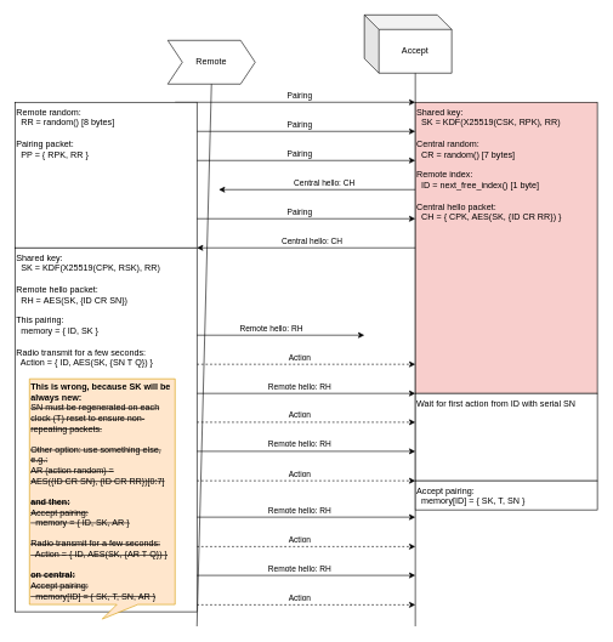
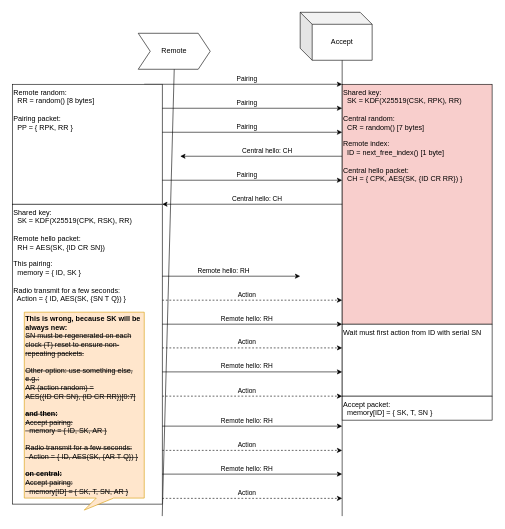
  <mxCell id="0" />
  <mxCell id="1" parent="0" />
  <mxCell id="2" value="Accept" style="shape=cube;whiteSpace=wrap;html=1;boundedLbl=1;backgroundOutline=1;darkOpacity=0.05;darkOpacity2=0.1;" parent="1" vertex="1"><mxGeometry x="500" y="20" width="120" height="80" as="geometry" /></mxCell>
  <mxCell id="3" value="" style="endArrow=none;html=1;rounded=0;entryX=0;entryY=0;entryDx=70;entryDy=80;entryPerimeter=0;" parent="1" target="2" edge="1"><mxGeometry width="50" height="50" relative="1" as="geometry"><mxPoint x="570" y="860" as="sourcePoint" /><mxPoint x="500" y="410" as="targetPoint" /></mxGeometry></mxCell>
  <mxCell id="4" value="" style="endArrow=classic;html=1;rounded=0;" parent="1" edge="1"><mxGeometry width="50" height="50" relative="1" as="geometry"><mxPoint x="240" y="140" as="sourcePoint" /><mxPoint x="570" y="140" as="targetPoint" /></mxGeometry></mxCell>
  <mxCell id="5" value="Pairing" style="edgeLabel;html=1;align=center;verticalAlign=middle;resizable=0;points=[];" parent="4" vertex="1" connectable="0"><mxGeometry x="0.121" y="-3" relative="1" as="geometry"><mxPoint x="-15" y="-13" as="offset" /></mxGeometry></mxCell>
  <mxCell id="6" value="" style="endArrow=classic;html=1;rounded=0;" parent="1" edge="1"><mxGeometry width="50" height="50" relative="1" as="geometry"><mxPoint x="570" y="260" as="sourcePoint" /><mxPoint x="300" y="260" as="targetPoint" /></mxGeometry></mxCell>
  <mxCell id="7" value="Central hello: CH" style="edgeLabel;html=1;align=center;verticalAlign=middle;resizable=0;points=[];" parent="6" vertex="1" connectable="0"><mxGeometry x="0.121" y="-3" relative="1" as="geometry"><mxPoint x="25" y="-7" as="offset" /></mxGeometry></mxCell>
  <mxCell id="8" value="" style="endArrow=classic;html=1;rounded=0;" parent="1" edge="1"><mxGeometry width="50" height="50" relative="1" as="geometry"><mxPoint x="240" y="180" as="sourcePoint" /><mxPoint x="570" y="180" as="targetPoint" /></mxGeometry></mxCell>
  <mxCell id="9" value="Pairing" style="edgeLabel;html=1;align=center;verticalAlign=middle;resizable=0;points=[];" parent="8" vertex="1" connectable="0"><mxGeometry x="0.121" y="-3" relative="1" as="geometry"><mxPoint x="-15" y="-13" as="offset" /></mxGeometry></mxCell>
  <mxCell id="10" value="" style="endArrow=classic;html=1;rounded=0;" parent="1" edge="1"><mxGeometry width="50" height="50" relative="1" as="geometry"><mxPoint x="240" y="220" as="sourcePoint" /><mxPoint x="570" y="220" as="targetPoint" /></mxGeometry></mxCell>
  <mxCell id="11" value="Pairing" style="edgeLabel;html=1;align=center;verticalAlign=middle;resizable=0;points=[];" parent="10" vertex="1" connectable="0"><mxGeometry x="0.121" y="-3" relative="1" as="geometry"><mxPoint x="-15" y="-13" as="offset" /></mxGeometry></mxCell>
  <mxCell id="12" value="Shared key:&lt;br&gt;&amp;nbsp; SK = KDF(X25519(CSK, RPK), RR)&lt;br&gt;&lt;br&gt;Central random:&lt;br&gt;&amp;nbsp; CR = random() [7 bytes]&lt;br&gt;&lt;br&gt;Remote index:&lt;br&gt;&amp;nbsp; ID = next_free_index() [1 byte]&lt;br&gt;&lt;br&gt;Central hello packet:&lt;br&gt;&amp;nbsp; CH = { CPK, AES(SK, {ID CR RR}) }" style="rounded=0;whiteSpace=wrap;html=1;align=left;verticalAlign=top;fillColor=#f8cecc;" parent="1" vertex="1"><mxGeometry x="570" y="140" width="250" height="400" as="geometry" /></mxCell>
  <mxCell id="13" value="" style="endArrow=classic;html=1;rounded=0;" parent="1" edge="1"><mxGeometry width="50" height="50" relative="1" as="geometry"><mxPoint x="240" y="300" as="sourcePoint" /><mxPoint x="570" y="300" as="targetPoint" /></mxGeometry></mxCell>
  <mxCell id="14" value="Pairing" style="edgeLabel;html=1;align=center;verticalAlign=middle;resizable=0;points=[];" parent="13" vertex="1" connectable="0"><mxGeometry x="0.121" y="-3" relative="1" as="geometry"><mxPoint x="-15" y="-13" as="offset" /></mxGeometry></mxCell>
  <mxCell id="15" value="" style="shape=image;html=1;verticalAlign=top;verticalLabelPosition=bottom;labelBackgroundColor=#ffffff;imageAspect=0;aspect=fixed;image=https://cdn4.iconfinder.com/data/icons/basic-user-interface-elements/700/exit-delete-remove-close-x-128.png" parent="1" vertex="1"><mxGeometry x="290" y="250" width="20" height="20" as="geometry" /></mxCell>
  <mxCell id="16" value="" style="endArrow=classic;html=1;rounded=0;entryX=1;entryY=1;entryDx=0;entryDy=0;" parent="1" target="39" edge="1"><mxGeometry width="50" height="50" relative="1" as="geometry"><mxPoint x="570" y="340" as="sourcePoint" /><mxPoint x="240" y="340" as="targetPoint" /></mxGeometry></mxCell>
  <mxCell id="17" value="Central hello: CH" style="edgeLabel;html=1;align=center;verticalAlign=middle;resizable=0;points=[];" parent="16" vertex="1" connectable="0"><mxGeometry x="0.121" y="-3" relative="1" as="geometry"><mxPoint x="25" y="-7" as="offset" /></mxGeometry></mxCell>
  <mxCell id="18" value="" style="endArrow=classic;html=1;rounded=0;" parent="1" edge="1"><mxGeometry width="50" height="50" relative="1" as="geometry"><mxPoint x="240" y="460" as="sourcePoint" /><mxPoint x="500" y="460" as="targetPoint" /></mxGeometry></mxCell>
  <mxCell id="19" value="Remote hello: RH" style="edgeLabel;html=1;align=center;verticalAlign=middle;resizable=0;points=[];" parent="18" vertex="1" connectable="0"><mxGeometry x="0.121" y="-3" relative="1" as="geometry"><mxPoint x="-15" y="-13" as="offset" /></mxGeometry></mxCell>
  <mxCell id="20" value="" style="shape=image;html=1;verticalAlign=top;verticalLabelPosition=bottom;labelBackgroundColor=#ffffff;imageAspect=0;aspect=fixed;image=https://cdn4.iconfinder.com/data/icons/basic-user-interface-elements/700/exit-delete-remove-close-x-128.png" parent="1" vertex="1"><mxGeometry x="490" y="450" width="20" height="20" as="geometry" /></mxCell>
  <mxCell id="21" value="" style="endArrow=classic;html=1;rounded=0;dashed=1;" parent="1" edge="1"><mxGeometry width="50" height="50" relative="1" as="geometry"><mxPoint x="240" y="500" as="sourcePoint" /><mxPoint x="570" y="500" as="targetPoint" /></mxGeometry></mxCell>
  <mxCell id="22" value="Action" style="edgeLabel;html=1;align=center;verticalAlign=middle;resizable=0;points=[];" parent="21" vertex="1" connectable="0"><mxGeometry x="0.121" y="-3" relative="1" as="geometry"><mxPoint x="-15" y="-13" as="offset" /></mxGeometry></mxCell>
- <mxCell id="23" value="Wait for first action from ID with serial SN" style="rounded=0;whiteSpace=wrap;html=1;align=left;verticalAlign=top;" parent="1" vertex="1"><mxGeometry x="570" y="540" width="250" height="120" as="geometry" /></mxCell>
+ <mxCell id="23" value="Wait must first action from ID with serial SN" style="rounded=0;whiteSpace=wrap;html=1;align=left;verticalAlign=top;" parent="1" vertex="1"><mxGeometry x="570" y="540" width="250" height="120" as="geometry" /></mxCell>
  <mxCell id="24" value="" style="endArrow=classic;html=1;rounded=0;" parent="1" edge="1"><mxGeometry width="50" height="50" relative="1" as="geometry"><mxPoint x="240" y="540" as="sourcePoint" /><mxPoint x="570" y="540" as="targetPoint" /></mxGeometry></mxCell>
  <mxCell id="25" value="Remote hello: RH" style="edgeLabel;html=1;align=center;verticalAlign=middle;resizable=0;points=[];" parent="24" vertex="1" connectable="0"><mxGeometry x="0.121" y="-3" relative="1" as="geometry"><mxPoint x="-15" y="-13" as="offset" /></mxGeometry></mxCell>
  <mxCell id="26" value="" style="endArrow=classic;html=1;rounded=0;dashed=1;" parent="1" edge="1"><mxGeometry width="50" height="50" relative="1" as="geometry"><mxPoint x="240" y="579.58" as="sourcePoint" /><mxPoint x="570" y="579.58" as="targetPoint" /></mxGeometry></mxCell>
  <mxCell id="27" value="Action" style="edgeLabel;html=1;align=center;verticalAlign=middle;resizable=0;points=[];" parent="26" vertex="1" connectable="0"><mxGeometry x="0.121" y="-3" relative="1" as="geometry"><mxPoint x="-15" y="-13" as="offset" /></mxGeometry></mxCell>
  <mxCell id="28" value="" style="endArrow=classic;html=1;rounded=0;" parent="1" edge="1"><mxGeometry width="50" height="50" relative="1" as="geometry"><mxPoint x="240" y="619.58" as="sourcePoint" /><mxPoint x="570" y="619.58" as="targetPoint" /></mxGeometry></mxCell>
  <mxCell id="29" value="Remote hello: RH" style="edgeLabel;html=1;align=center;verticalAlign=middle;resizable=0;points=[];" parent="28" vertex="1" connectable="0"><mxGeometry x="0.121" y="-3" relative="1" as="geometry"><mxPoint x="-15" y="-13" as="offset" /></mxGeometry></mxCell>
  <mxCell id="30" value="" style="endArrow=classic;html=1;rounded=0;dashed=1;" parent="1" edge="1"><mxGeometry width="50" height="50" relative="1" as="geometry"><mxPoint x="240" y="660" as="sourcePoint" /><mxPoint x="570" y="660" as="targetPoint" /></mxGeometry></mxCell>
  <mxCell id="31" value="Action" style="edgeLabel;html=1;align=center;verticalAlign=middle;resizable=0;points=[];" parent="30" vertex="1" connectable="0"><mxGeometry x="0.121" y="-3" relative="1" as="geometry"><mxPoint x="-15" y="-13" as="offset" /></mxGeometry></mxCell>
- <mxCell id="32" value="Accept pairing:&lt;br&gt;&amp;nbsp; memory[ID] = { SK, T, SN }" style="rounded=0;whiteSpace=wrap;html=1;align=left;verticalAlign=top;" parent="1" vertex="1"><mxGeometry x="570" y="660" width="250" height="40" as="geometry" /></mxCell>
+ <mxCell id="32" value="Accept packet:&lt;br&gt;&amp;nbsp; memory[ID] = { SK, T, SN }" style="rounded=0;whiteSpace=wrap;html=1;align=left;verticalAlign=top;" parent="1" vertex="1"><mxGeometry x="570" y="660" width="250" height="40" as="geometry" /></mxCell>
  <mxCell id="33" value="" style="endArrow=classic;html=1;rounded=0;" parent="1" edge="1"><mxGeometry width="50" height="50" relative="1" as="geometry"><mxPoint x="240" y="710" as="sourcePoint" /><mxPoint x="570" y="710" as="targetPoint" /></mxGeometry></mxCell>
  <mxCell id="34" value="Remote hello: RH" style="edgeLabel;html=1;align=center;verticalAlign=middle;resizable=0;points=[];" parent="33" vertex="1" connectable="0"><mxGeometry x="0.121" y="-3" relative="1" as="geometry"><mxPoint x="-15" y="-13" as="offset" /></mxGeometry></mxCell>
  <mxCell id="35" value="" style="endArrow=classic;html=1;rounded=0;dashed=1;" parent="1" edge="1"><mxGeometry width="50" height="50" relative="1" as="geometry"><mxPoint x="240" y="750.42" as="sourcePoint" /><mxPoint x="570" y="750.42" as="targetPoint" /></mxGeometry></mxCell>
  <mxCell id="36" value="Action" style="edgeLabel;html=1;align=center;verticalAlign=middle;resizable=0;points=[];" parent="35" vertex="1" connectable="0"><mxGeometry x="0.121" y="-3" relative="1" as="geometry"><mxPoint x="-15" y="-13" as="offset" /></mxGeometry></mxCell>
  <mxCell id="37" value="Remote" style="shape=step;perimeter=stepPerimeter;whiteSpace=wrap;html=1;fixedSize=1;" parent="1" vertex="1"><mxGeometry x="230" y="55" width="120" height="60" as="geometry" /></mxCell>
  <mxCell id="38" value="" style="endArrow=none;html=1;rounded=0;entryX=0.5;entryY=1;entryDx=0;entryDy=0;" parent="1" target="37" edge="1"><mxGeometry width="50" height="50" relative="1" as="geometry"><mxPoint x="270" y="860" as="sourcePoint" /><mxPoint x="530" y="410" as="targetPoint" /></mxGeometry></mxCell>
  <mxCell id="39" value="Remote random:&lt;br&gt;&amp;nbsp; RR = random() [8 bytes]&lt;br&gt;&lt;br&gt;Pairing packet:&lt;br&gt;&amp;nbsp; PP = { RPK, RR }" style="rounded=0;whiteSpace=wrap;html=1;align=left;verticalAlign=top;" parent="1" vertex="1"><mxGeometry x="20" y="140" width="250" height="200" as="geometry" /></mxCell>
  <mxCell id="40" value="" style="endArrow=classic;html=1;rounded=0;" parent="1" edge="1"><mxGeometry width="50" height="50" relative="1" as="geometry"><mxPoint x="240" y="790" as="sourcePoint" /><mxPoint x="570" y="790" as="targetPoint" /></mxGeometry></mxCell>
  <mxCell id="41" value="Remote hello: RH" style="edgeLabel;html=1;align=center;verticalAlign=middle;resizable=0;points=[];" parent="40" vertex="1" connectable="0"><mxGeometry x="0.121" y="-3" relative="1" as="geometry"><mxPoint x="-15" y="-13" as="offset" /></mxGeometry></mxCell>
  <mxCell id="42" value="" style="endArrow=classic;html=1;rounded=0;dashed=1;" parent="1" edge="1"><mxGeometry width="50" height="50" relative="1" as="geometry"><mxPoint x="240" y="830.42" as="sourcePoint" /><mxPoint x="570" y="830.42" as="targetPoint" /></mxGeometry></mxCell>
  <mxCell id="43" value="Action" style="edgeLabel;html=1;align=center;verticalAlign=middle;resizable=0;points=[];" parent="42" vertex="1" connectable="0"><mxGeometry x="0.121" y="-3" relative="1" as="geometry"><mxPoint x="-15" y="-13" as="offset" /></mxGeometry></mxCell>
  <mxCell id="44" value="Shared key:&lt;br&gt;&amp;nbsp; SK = KDF(X25519(CPK, RSK), RR)&lt;br&gt;&lt;br&gt;Remote hello packet:&lt;br&gt;&amp;nbsp; RH =&amp;nbsp;AES(SK, {ID CR SN})&lt;br&gt;&lt;br&gt;This pairing:&lt;br&gt;&amp;nbsp; memory = { ID, SK }&lt;br&gt;&lt;br&gt;Radio transmit for a few seconds:&lt;br&gt;&amp;nbsp; Action = { ID, AES(SK, {SN T Q}) }" style="rounded=0;whiteSpace=wrap;html=1;align=left;verticalAlign=top;" parent="1" vertex="1"><mxGeometry x="20" y="340" width="250" height="500" as="geometry" /></mxCell>
  <mxCell id="45" value="&lt;div&gt;&lt;b&gt;This is wrong, because SK will be always new:&lt;/b&gt;&lt;/div&gt;&lt;div&gt;&lt;strike&gt;SN must be regenerated on each clock (T) reset to ensure non-repeating packets.&lt;/strike&gt;&lt;/div&gt;&lt;div&gt;&lt;strike&gt;&lt;br&gt;&lt;/strike&gt;&lt;/div&gt;&lt;div&gt;&lt;strike&gt;Other option: use something else, e.g.:&lt;/strike&gt;&lt;/div&gt;&lt;div&gt;&lt;strike&gt;AR (action random) =&lt;/strike&gt;&lt;/div&gt;&lt;div&gt;&lt;strike&gt;AES({ID CR SN}, {ID CR RR})[0:7]&lt;/strike&gt;&lt;/div&gt;&lt;div&gt;&lt;strike&gt;&lt;br&gt;&lt;/strike&gt;&lt;/div&gt;&lt;div&gt;&lt;strike&gt;&lt;b&gt;and then:&lt;/b&gt;&lt;/strike&gt;&lt;/div&gt;&lt;div&gt;&lt;strike&gt;Accept pairing:&lt;br&gt;&amp;nbsp; memory = { ID, SK, AR }&lt;br&gt;&lt;br&gt;Radio transmit for a few seconds:&lt;br&gt;&amp;nbsp; Action = { ID, AES(SK, {AR T Q}) }&lt;/strike&gt;&lt;/div&gt;&lt;div&gt;&lt;strike&gt;&lt;br&gt;&lt;/strike&gt;&lt;/div&gt;&lt;div&gt;&lt;strike&gt;&lt;b&gt;on central:&lt;/b&gt;&lt;br&gt;&lt;/strike&gt;&lt;/div&gt;&lt;div&gt;&lt;strike&gt;Accept pairing:&lt;br&gt;&amp;nbsp; memory[ID] = { SK, T, SN, AR }&lt;/strike&gt;&lt;/div&gt;" style="shape=callout;whiteSpace=wrap;html=1;perimeter=calloutPerimeter;rotation=0;size=20;position=0.6;base=29;align=left;fillColor=#ffe6cc;strokeColor=#d79b00;" vertex="1" parent="1"><mxGeometry x="40" y="520" width="200" height="330" as="geometry" /></mxCell>
